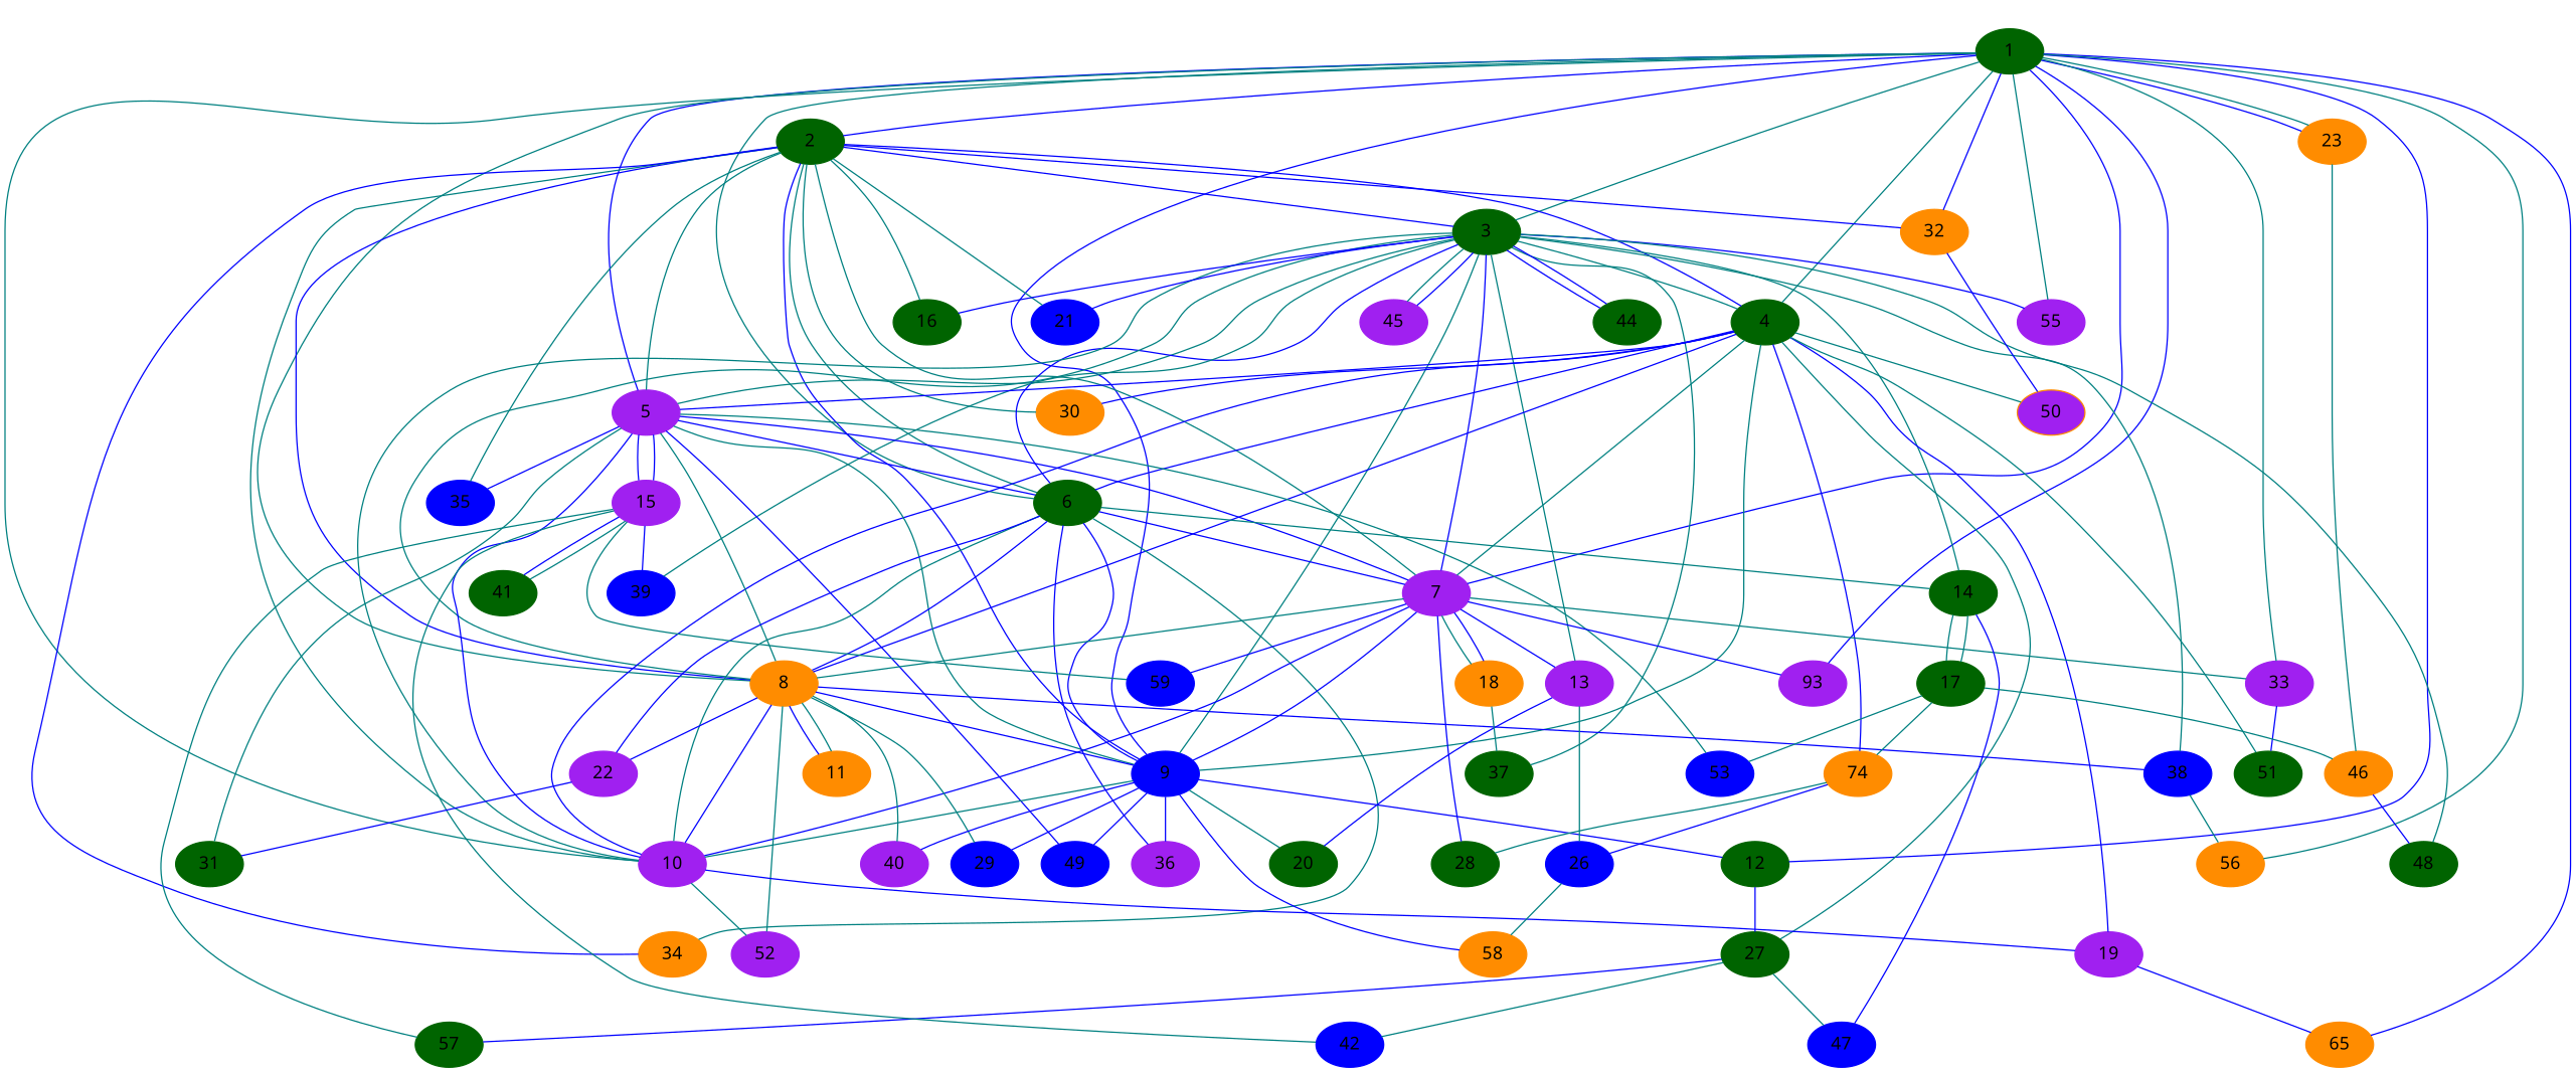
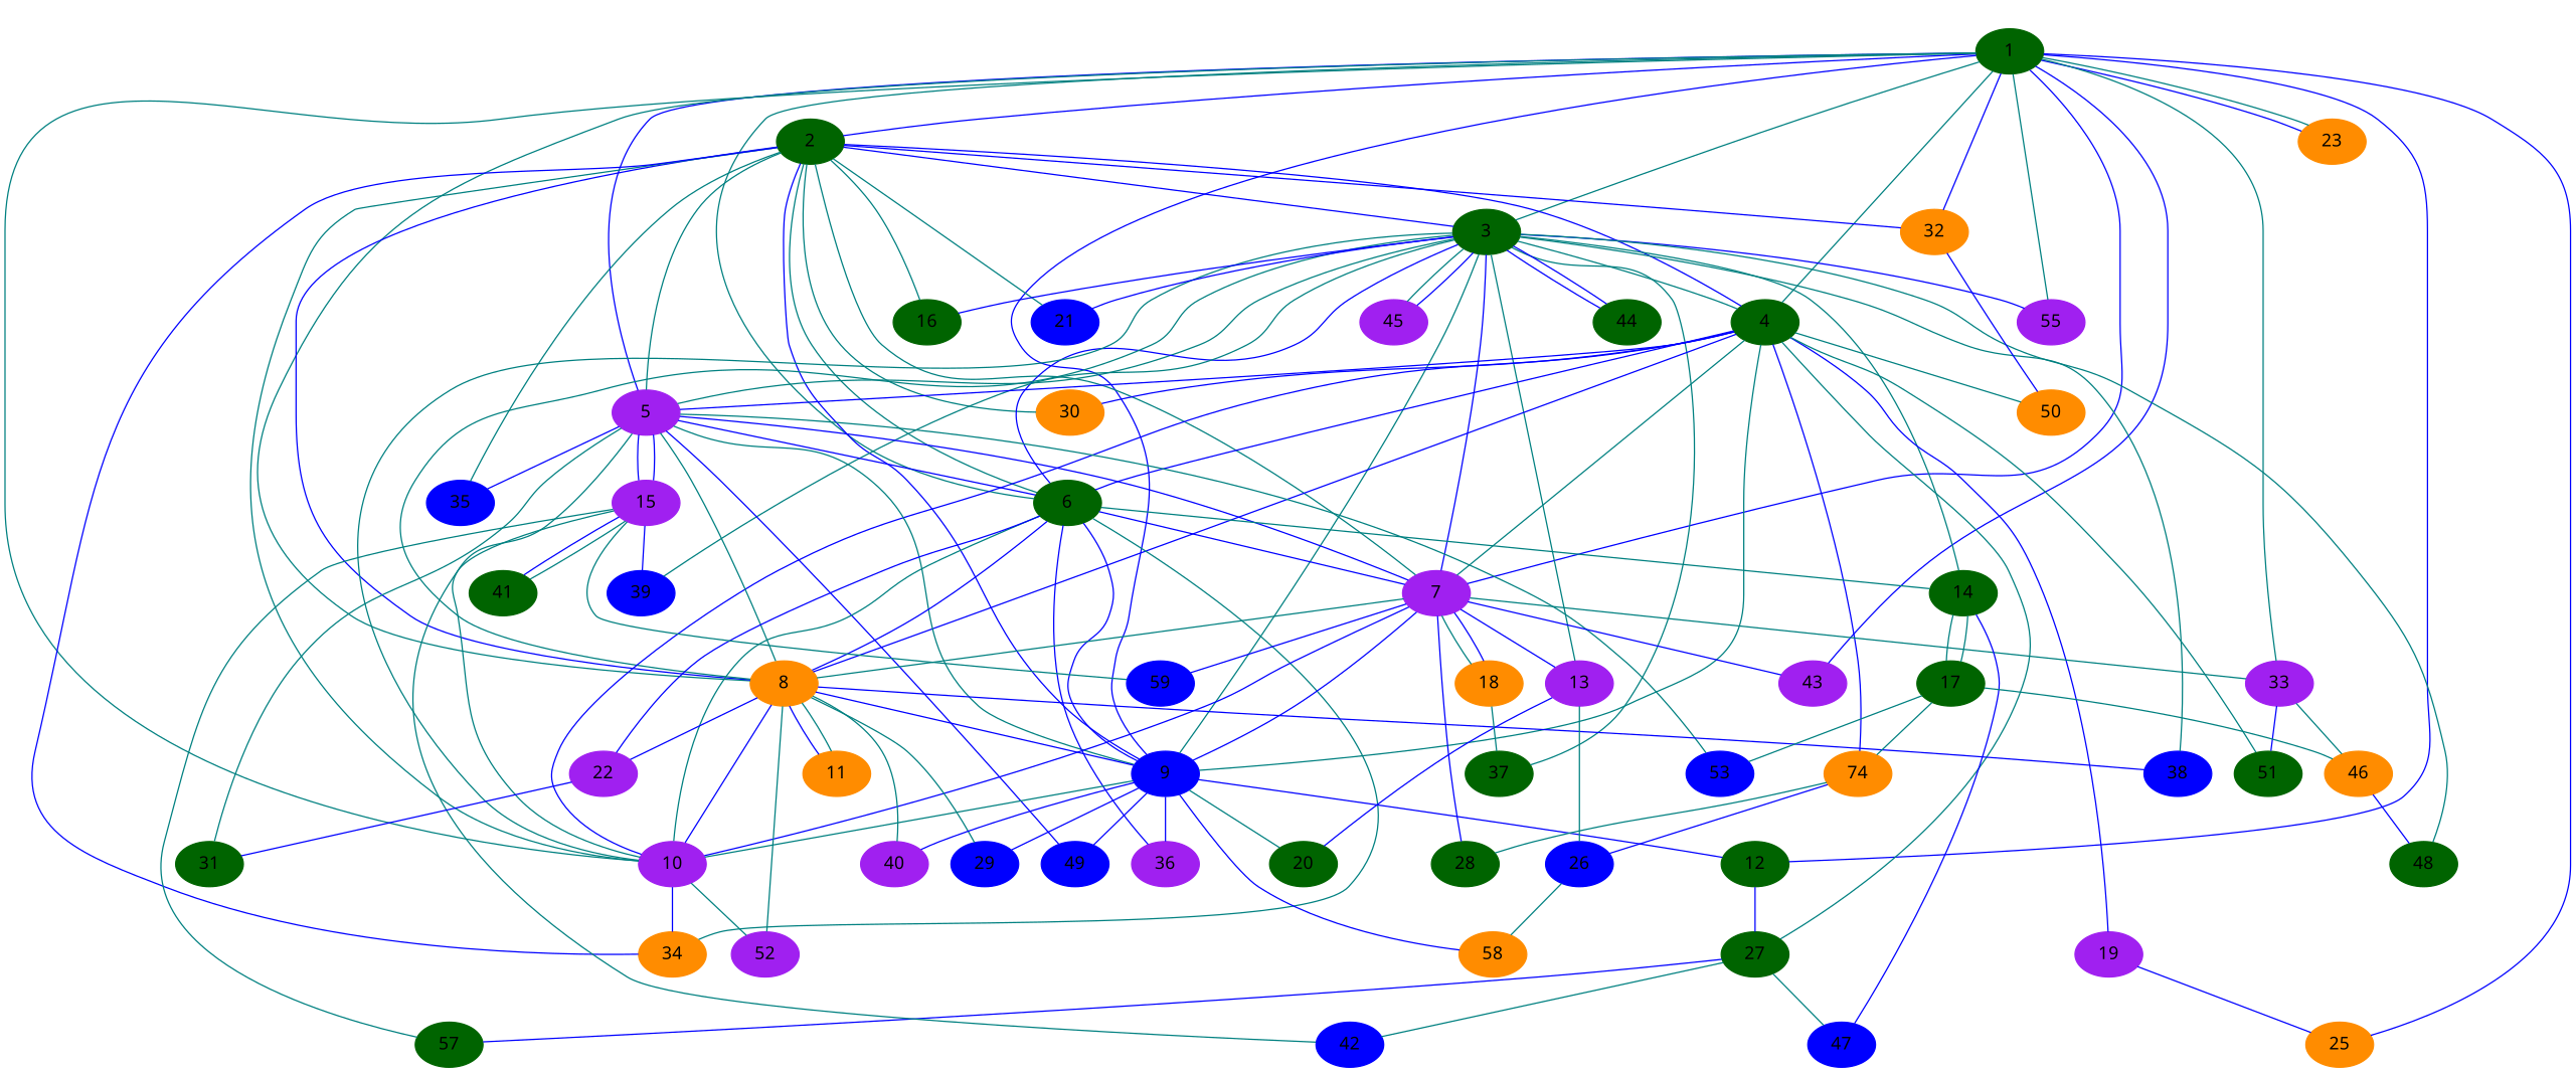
  graph {
    fontname="Noto Sans"
    node [color=darkgreen fontname="Noto Sans" style=filled]
    edge [color=blue fontname="Noto Sans"]
    1
    2
    3
    4
    5 [color=purple]
    6
    7 [color=purple]
    8 [color=darkorange]
    9 [color=blue]
    10 [color=purple]
    12
    23 [color=darkorange]
-   25 [color=darkorange label=65]
+   25 [color=darkorange]
    32 [color=darkorange]
    33 [color=purple]
-   43 [color=purple label=93]
+   43 [color=purple]
    55 [color=purple]
-   56 [color=darkorange]
    16
    21 [color=blue]
    30 [color=darkorange]
    34 [color=darkorange]
    35 [color=blue]
    13 [color=purple]
    14
    37
    38 [color=blue]
    39 [color=blue]
    44
    45 [color=purple]
    48
    19 [color=purple]
    n33 [color=darkorange label=74]
    27
-   50 [color=darkorange fillcolor=purple]
+   50 [color=darkorange]
    51
    15 [color=purple]
    31
    49 [color=blue]
    53 [color=blue]
    22 [color=purple]
    36 [color=purple]
    18 [color=darkorange]
    28
    59 [color=blue]
    11 [color=darkorange]
    29 [color=blue]
    40 [color=purple]
    52 [color=purple]
    20
    58 [color=darkorange]
    46 [color=darkorange]
    26 [color=blue]
    17
    47 [color=blue]
    42 [color=blue]
    57
    41
    1 -- 2
    1 -- 3 [color=teal]
    1 -- 4 [color=teal]
    1 -- 5
    1 -- 6 [color=teal]
    1 -- 7
    1 -- 8 [color=teal]
    1 -- 9
    1 -- 10 [color=teal]
    1 -- 12
    1 -- 23
    1 -- 23 [color=teal]
    1 -- 25
    1 -- 32
    1 -- 33 [color=teal]
    1 -- 43
    1 -- 55 [color=teal]
-   1 -- 56 [color=teal]
    2 -- 3
    2 -- 4
    2 -- 5 [color=teal]
    2 -- 6 [color=teal]
    2 -- 7 [color=teal]
    2 -- 8
    2 -- 9
    2 -- 10 [color=teal]
    2 -- 32
    2 -- 16 [color=teal]
    2 -- 21 [color=teal]
    2 -- 30 [color=teal]
    2 -- 34
    2 -- 35 [color=teal]
    3 -- 4 [color=teal]
    3 -- 5 [color=teal]
    3 -- 6
    3 -- 7
    3 -- 8 [color=teal]
    3 -- 9 [color=teal]
    3 -- 10 [color=teal]
    3 -- 55
    3 -- 16
    3 -- 21
    3 -- 13 [color=teal]
    3 -- 14 [color=teal]
    3 -- 37 [color=teal]
    3 -- 38 [color=teal]
    3 -- 39 [color=teal]
    3 -- 44
    3 -- 44
    3 -- 45 [color=teal]
    3 -- 45
    3 -- 48 [color=teal]
    4 -- 5
    4 -- 6
    4 -- 7 [color=teal]
    4 -- 8
    4 -- 9 [color=teal]
    4 -- 10
    4 -- 30
    4 -- 19
    4 -- n33
    4 -- 27 [color=teal]
    4 -- 50 [color=teal]
    4 -- 51 [color=teal]
    5 -- 6
    5 -- 7
    5 -- 8 [color=teal]
    5 -- 9 [color=teal]
-   5 -- 10
+   5 -- 10 [color=teal]
    5 -- 35
    5 -- 15
    5 -- 15
    5 -- 31 [color=teal]
    5 -- 49
    5 -- 53 [color=teal]
    6 -- 7
    6 -- 8
    6 -- 9
    6 -- 10 [color=teal]
    6 -- 34 [color=teal]
    6 -- 14 [color=teal]
    6 -- 22
    6 -- 36
    7 -- 8 [color=teal]
    7 -- 9
    7 -- 10
    7 -- 33 [color=teal]
    7 -- 43
    7 -- 13
    7 -- 18 [color=teal]
    7 -- 18
    7 -- 28
    7 -- 59
    8 -- 9
    8 -- 10
    8 -- 38
    8 -- 22
    8 -- 11
    8 -- 11 [color=teal]
    8 -- 29 [color=teal]
    8 -- 40 [color=teal]
    8 -- 52 [color=teal]
    9 -- 10 [color=teal]
    9 -- 12
    9 -- 49
    9 -- 36
    9 -- 29
    9 -- 40
    9 -- 20 [color=teal]
    9 -- 58
-   10 -- 19
+   10 -- 34
    10 -- 52 [color=teal]
    12 -- 27
-   23 -- 46 [color=teal]
+   33 -- 46 [color=teal]
    32 -- 50
    33 -- 51
    13 -- 20
    13 -- 26 [color=teal]
    14 -- 17 [color=teal]
    14 -- 17 [color=teal]
    14 -- 47
-   38 -- 56 [color=teal]
    19 -- 25
    n33 -- 28 [color=teal]
    n33 -- 26
    27 -- 47 [color=teal]
    27 -- 42 [color=teal]
    27 -- 57
    15 -- 39
    15 -- 59 [color=teal]
    15 -- 42 [color=teal]
    15 -- 57 [color=teal]
    15 -- 41
    15 -- 41 [color=teal]
    22 -- 31
    18 -- 37 [color=teal]
    46 -- 48
    26 -- 58 [color=teal]
    17 -- n33 [color=teal]
    17 -- 53 [color=teal]
    17 -- 46 [color=teal]
  }
